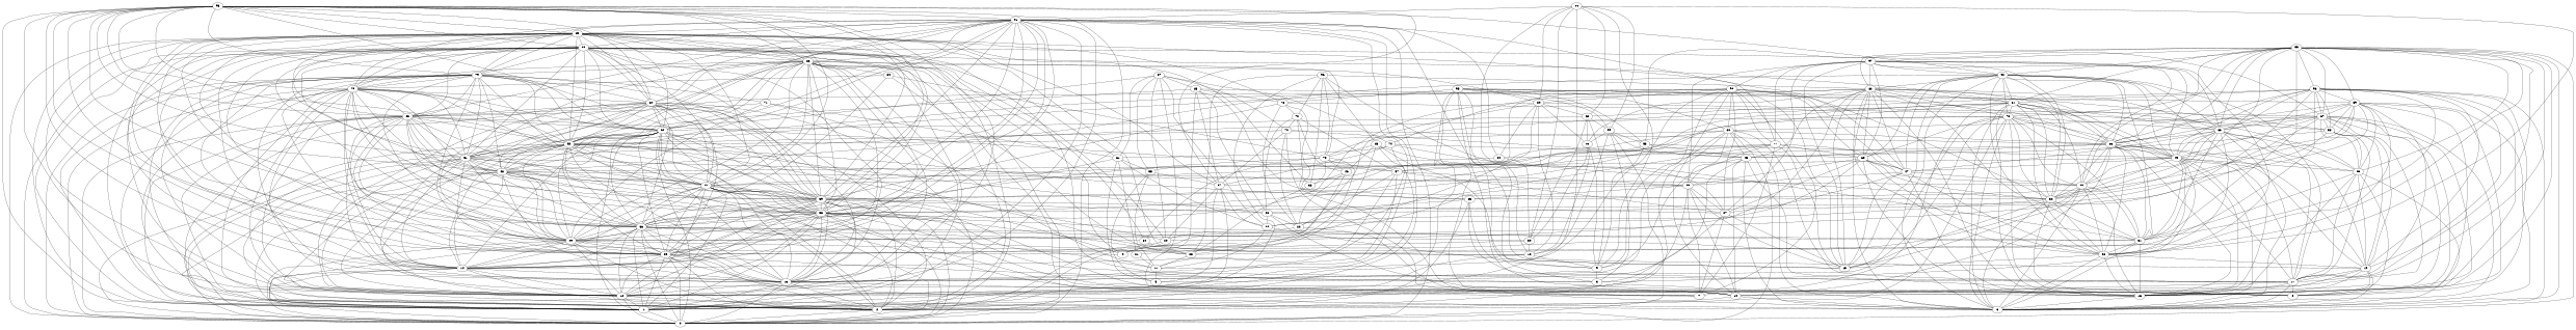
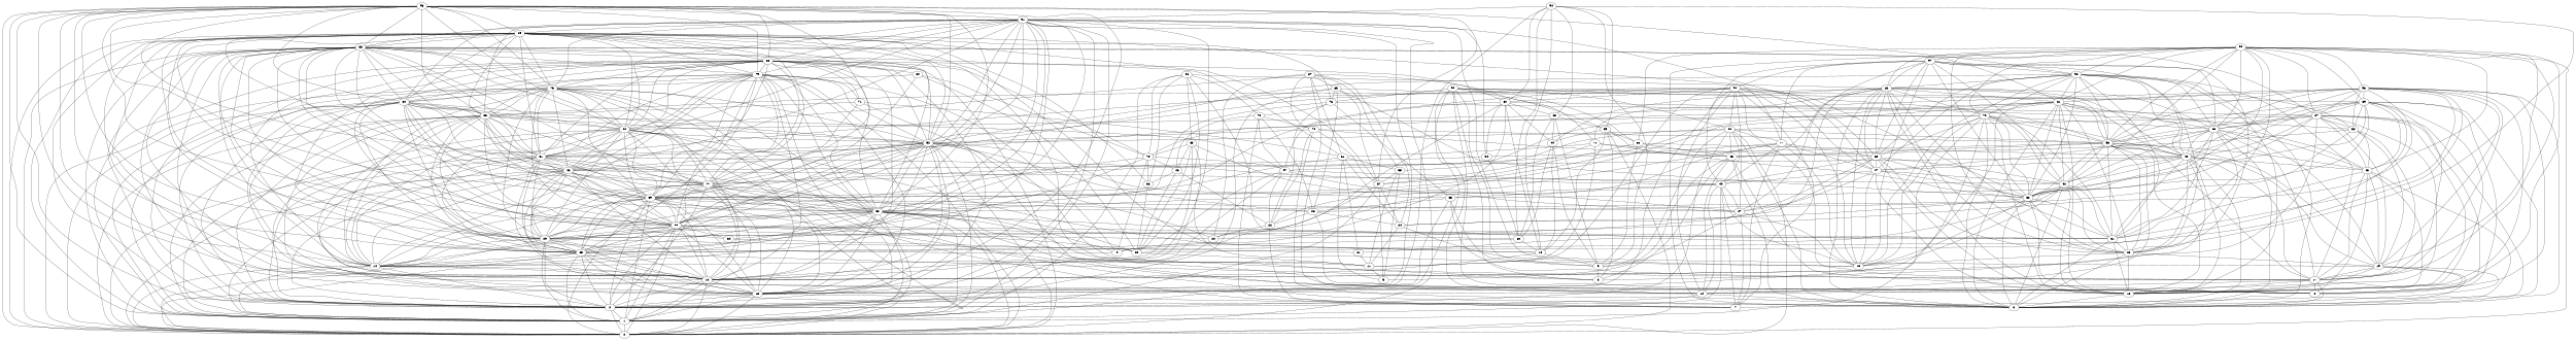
  digraph {
    rankdir=BT
    edge [arrowhead=both]
    0
    1
    2
    12
    13
    14
    25
    29
    36
    38
    39
    41
    48
    51
    52
    59
    60
    62
    63
    64
    75
    79
    86
    88
    89
    91
    98
    99
    37
    40
    78
    95
    96
    10
    20
    35
    85
    94
    67
    81
    18
    83
    90
    57
    80
    93
    71
    73
    84
    61
    77
    76
    54
    49
    92
    70
    68
    87
    82
    55
    53
    74
    47
    97
    65
    45
    17
    56
    22
    69
    44
    30
    72
    66
    58
    19
    43
    26
    46
    3
    9
    4
    5
    11
    27
    21
    23
    24
    42
    33
    34
    32
    6
    16
    28
    31
    7
    8
    15
    0 -> 1
    0 -> 2
    0 -> 12
    0 -> 13
    0 -> 14
    0 -> 25
    0 -> 29
    0 -> 36
    0 -> 38
    0 -> 39
    0 -> 41
    0 -> 48
    0 -> 51
    0 -> 52
    0 -> 59
    0 -> 60
    0 -> 62
    0 -> 63
    0 -> 64
    0 -> 75
    0 -> 79
    0 -> 86
    0 -> 88
    0 -> 89
    0 -> 91
    0 -> 98
    0 -> 99
+   1 -> 2
    1 -> 12
    1 -> 13
    1 -> 14
    1 -> 25
    1 -> 29
    1 -> 36
    1 -> 38
    1 -> 39
    1 -> 41
    1 -> 48
    1 -> 52
    1 -> 62
    1 -> 63
    1 -> 64
    1 -> 75
    1 -> 79
    1 -> 86
    1 -> 88
    1 -> 89
    1 -> 91
    1 -> 98
    1 -> 37
    1 -> 40
    1 -> 78
    1 -> 95
    1 -> 96
    2 -> 12
    2 -> 13
    2 -> 14
    2 -> 25
    2 -> 29
    2 -> 36
    2 -> 38
    2 -> 39
    2 -> 41
    2 -> 48
    2 -> 51
    2 -> 60
    2 -> 62
    2 -> 63
    2 -> 64
    2 -> 75
    2 -> 79
    2 -> 86
    2 -> 88
    2 -> 89
    2 -> 91
+   2 -> 98
    2 -> 10
    2 -> 20
    2 -> 35
    2 -> 85
    2 -> 94
-   12 -> 13
+   13 -> 12
    12 -> 14
    12 -> 25
    12 -> 29
    12 -> 36
    12 -> 38
    12 -> 39
    12 -> 41
    12 -> 48
    12 -> 51
    12 -> 52
    12 -> 63
    12 -> 64
    12 -> 75
    12 -> 79
    12 -> 86
    12 -> 88
    12 -> 89
    12 -> 91
    12 -> 98
    12 -> 67
    12 -> 81
    12 -> 18
    12 -> 83
    13 -> 14
    13 -> 25
    13 -> 29
    13 -> 36
    13 -> 38
    13 -> 39
    13 -> 41
    13 -> 48
    13 -> 51
    13 -> 52
    13 -> 62
    13 -> 64
    13 -> 75
    13 -> 79
    13 -> 86
    13 -> 88
    13 -> 91
    13 -> 98
    13 -> 78
    13 -> 90
    13 -> 57
    14 -> 25
    14 -> 29
    14 -> 36
    14 -> 38
    14 -> 39
    14 -> 41
    14 -> 48
    14 -> 51
    14 -> 52
    14 -> 62
    14 -> 63
    14 -> 75
    14 -> 79
    14 -> 86
    14 -> 88
    14 -> 89
    14 -> 91
    14 -> 98
    14 -> 57
    25 -> 29
    25 -> 36
    25 -> 38
    25 -> 39
    25 -> 41
    25 -> 48
    25 -> 51
    25 -> 52
    25 -> 62
    25 -> 63
    25 -> 64
    25 -> 79
    25 -> 86
    25 -> 88
    25 -> 89
    25 -> 91
    25 -> 98
    25 -> 80
    25 -> 93
    29 -> 36
    29 -> 38
    29 -> 39
    29 -> 41
    29 -> 48
    29 -> 51
    29 -> 52
    29 -> 62
    29 -> 63
    29 -> 64
    29 -> 75
    29 -> 86
    29 -> 88
    29 -> 89
    29 -> 91
    29 -> 98
    29 -> 40
    29 -> 93
    29 -> 71
    36 -> 38
    36 -> 39
    36 -> 41
    36 -> 48
    36 -> 51
    36 -> 52
    36 -> 62
    36 -> 63
    36 -> 64
    36 -> 75
    36 -> 79
    36 -> 88
    36 -> 89
    36 -> 91
    36 -> 98
    36 -> 80
    36 -> 73
    36 -> 84
    38 -> 39
    38 -> 41
    38 -> 48
    38 -> 51
    38 -> 52
    38 -> 62
    38 -> 63
    38 -> 64
    38 -> 75
    38 -> 79
    38 -> 86
    38 -> 89
    38 -> 91
    38 -> 98
    38 -> 67
    38 -> 81
    38 -> 61
    39 -> 41
    39 -> 48
    39 -> 51
    39 -> 52
    39 -> 62
    39 -> 63
    39 -> 64
    39 -> 75
    39 -> 79
    39 -> 86
    39 -> 88
    39 -> 91
    39 -> 98
    39 -> 81
    39 -> 77
    39 -> 76
    41 -> 48
    41 -> 51
    41 -> 52
    41 -> 62
    41 -> 63
    41 -> 64
    41 -> 75
    41 -> 79
    41 -> 86
    41 -> 88
    41 -> 89
    41 -> 98
    41 -> 78
    41 -> 54
    48 -> 51
    48 -> 52
    48 -> 62
    48 -> 63
    48 -> 64
    48 -> 75
    48 -> 79
    48 -> 86
    48 -> 88
    48 -> 89
    48 -> 91
    48 -> 49
    48 -> 92
    51 -> 52
    51 -> 62
    51 -> 63
    51 -> 64
    51 -> 75
    51 -> 79
    51 -> 86
    51 -> 88
    51 -> 89
    51 -> 91
    51 -> 98
    51 -> 78
    51 -> 90
    52 -> 60
    52 -> 62
    52 -> 63
    52 -> 64
    52 -> 75
    52 -> 79
    52 -> 86
    52 -> 88
    52 -> 89
    52 -> 91
    52 -> 98
    52 -> 85
    52 -> 90
    52 -> 70
    59 -> 95
    59 -> 94
    59 -> 68
    60 -> 95
    60 -> 67
    60 -> 90
    62 -> 63
    62 -> 64
    62 -> 75
    62 -> 79
    62 -> 86
    62 -> 88
    62 -> 89
    62 -> 91
    62 -> 98
    62 -> 68
    62 -> 87
    63 -> 64
    63 -> 75
    63 -> 79
    63 -> 88
    63 -> 89
    63 -> 91
    63 -> 98
    63 -> 71
    63 -> 82
    64 -> 75
    64 -> 79
    64 -> 86
    64 -> 88
    64 -> 89
    64 -> 91
    64 -> 98
    75 -> 79
    75 -> 86
    75 -> 88
    75 -> 89
    75 -> 91
    75 -> 98
    75 -> 84
    79 -> 86
    79 -> 88
    79 -> 89
    79 -> 91
    79 -> 98
    86 -> 88
    86 -> 89
    86 -> 91
    86 -> 98
    88 -> 89
    88 -> 91
    88 -> 98
    89 -> 91
    89 -> 98
    91 -> 98
    91 -> 94
    37 -> 89
    37 -> 98
    37 -> 85
    37 -> 70
    37 -> 55
    37 -> 53
    37 -> 74
    40 -> 51
    40 -> 60
    40 -> 57
    40 -> 77
    40 -> 47
    40 -> 97
    40 -> 65
    78 -> 99
    78 -> 81
    78 -> 92
    78 -> 82
    10 -> 52
    10 -> 63
    10 -> 40
    10 -> 95
    10 -> 67
    10 -> 90
    10 -> 87
    10 -> 45
    10 -> 17
    10 -> 56
    20 -> 52
    20 -> 88
    20 -> 37
    20 -> 87
    20 -> 82
    20 -> 22
    35 -> 52
    35 -> 40
    35 -> 76
    35 -> 69
    85 -> 87
    67 -> 88
    67 -> 99
    67 -> 80
    67 -> 93
    67 -> 69
    81 -> 88
    81 -> 99
    81 -> 93
    81 -> 92
    81 -> 82
    18 -> 59
    18 -> 62
    18 -> 89
    18 -> 94
    18 -> 80
    18 -> 44
    18 -> 30
    83 -> 96
    90 -> 97
    57 -> 63
    57 -> 90
    57 -> 73
    57 -> 77
    57 -> 72
    80 -> 86
    80 -> 94
    80 -> 90
    93 -> 99
    71 -> 79
    71 -> 86
    73 -> 86
    73 -> 96
    73 -> 81
    73 -> 83
    73 -> 84
    84 -> 86
    61 -> 88
    61 -> 71
    61 -> 87
    61 -> 74
    77 -> 89
    77 -> 90
    77 -> 97
    76 -> 89
    76 -> 95
    76 -> 85
    54 -> 91
    54 -> 80
    54 -> 56
    49 -> 78
    49 -> 67
    49 -> 81
    49 -> 93
    49 -> 92
    49 -> 82
    49 -> 53
    49 -> 97
    49 -> 56
    49 -> 69
    49 -> 66
    92 -> 98
    92 -> 99
    92 -> 97
    70 -> 87
    70 -> 72
    68 -> 94
    68 -> 80
    68 -> 93
    82 -> 99
    82 -> 96
    82 -> 92
    82 -> 97
    55 -> 60
    55 -> 61
    55 -> 87
    53 -> 59
    53 -> 99
    53 -> 95
    74 -> 87
    74 -> 82
    47 -> 91
    47 -> 90
    47 -> 77
    47 -> 49
    47 -> 92
    47 -> 82
    47 -> 65
    47 -> 66
    97 -> 99
    65 -> 78
    65 -> 90
    65 -> 77
    65 -> 92
    65 -> 82
    65 -> 74
    65 -> 97
    45 -> 59
    45 -> 60
    45 -> 70
    45 -> 82
    45 -> 53
    45 -> 56
    45 -> 58
    17 -> 38
    17 -> 60
    17 -> 99
    17 -> 35
    17 -> 93
    17 -> 49
    17 -> 92
    17 -> 56
    17 -> 69
    17 -> 66
    17 -> 58
    17 -> 19
    17 -> 43
    56 -> 60
    56 -> 99
    56 -> 78
    56 -> 95
    56 -> 67
    56 -> 81
    56 -> 93
    56 -> 92
    56 -> 70
    56 -> 82
    56 -> 69
    56 -> 66
    22 -> 57
    22 -> 77
    22 -> 76
    22 -> 70
    22 -> 26
    22 -> 46
    69 -> 99
    69 -> 85
    69 -> 93
    44 -> 59
    44 -> 80
    44 -> 68
    44 -> 82
    30 -> 36
    30 -> 94
    30 -> 54
    30 -> 68
    30 -> 44
    72 -> 96
    72 -> 76
    66 -> 99
    66 -> 78
    66 -> 67
    66 -> 81
    66 -> 93
    66 -> 92
    66 -> 82
    66 -> 97
    66 -> 69
    58 -> 95
    58 -> 67
    58 -> 93
    58 -> 76
    58 -> 69
    19 -> 91
    19 -> 99
    19 -> 67
    19 -> 93
    19 -> 49
    19 -> 56
    19 -> 66
    19 -> 58
    19 -> 43
    19 -> 28
    43 -> 99
    43 -> 67
    43 -> 81
    43 -> 49
    43 -> 56
    43 -> 69
    43 -> 66
    43 -> 58
    26 -> 39
    26 -> 52
    26 -> 35
    26 -> 85
    26 -> 72
    26 -> 58
    46 -> 83
    46 -> 73
    46 -> 72
    3 -> 25
    3 -> 59
    3 -> 89
    3 -> 95
    3 -> 49
    3 -> 45
    3 -> 9
    9 -> 60
    9 -> 95
    9 -> 35
    9 -> 94
    9 -> 18
    9 -> 68
    9 -> 53
    9 -> 45
    9 -> 44
    4 -> 41
    4 -> 79
    4 -> 88
    4 -> 80
    4 -> 73
    4 -> 30
    5 -> 37
    5 -> 61
    5 -> 55
    5 -> 11
    5 -> 27
    11 -> 38
    11 -> 90
    11 -> 71
    11 -> 55
    11 -> 74
    11 -> 21
    11 -> 23
    11 -> 24
    27 -> 39
    27 -> 40
    27 -> 83
    27 -> 90
    27 -> 57
    27 -> 47
    27 -> 97
    27 -> 65
    21 -> 29
    21 -> 61
    21 -> 42
    23 -> 36
    23 -> 38
    23 -> 96
    23 -> 83
    23 -> 84
    23 -> 69
    23 -> 46
    23 -> 33
    23 -> 34
    24 -> 37
    24 -> 61
    24 -> 87
    24 -> 65
    24 -> 26
    24 -> 32
    42 -> 48
    42 -> 99
    42 -> 78
    42 -> 81
    42 -> 49
    42 -> 47
    42 -> 97
    42 -> 65
    42 -> 56
    42 -> 66
    33 -> 89
    33 -> 96
    33 -> 73
    33 -> 46
    34 -> 36
    34 -> 88
    34 -> 73
    32 -> 99
    32 -> 78
    32 -> 85
    32 -> 81
    32 -> 90
    32 -> 49
    32 -> 92
    32 -> 74
-   28 -> 47
+   32 -> 47
    32 -> 97
    32 -> 65
    32 -> 56
    32 -> 69
    32 -> 66
    32 -> 42
    6 -> 25
    6 -> 60
    6 -> 75
    6 -> 99
    6 -> 78
    6 -> 10
    6 -> 67
    6 -> 81
    6 -> 93
    6 -> 49
    6 -> 92
    6 -> 70
    6 -> 82
    6 -> 45
    6 -> 17
    6 -> 69
    6 -> 66
    6 -> 19
    6 -> 43
    6 -> 42
    6 -> 32
    6 -> 16
    6 -> 28
    6 -> 31
    16 -> 88
    16 -> 99
    16 -> 78
    16 -> 67
    16 -> 81
    16 -> 93
    16 -> 49
    16 -> 92
    16 -> 82
    16 -> 47
    16 -> 65
    16 -> 17
    16 -> 56
    16 -> 69
    16 -> 19
    16 -> 43
    16 -> 42
    16 -> 32
    16 -> 28
    16 -> 31
    28 -> 99
    28 -> 94
    28 -> 81
    28 -> 49
    28 -> 92
    28 -> 82
    28 -> 97
    28 -> 65
    28 -> 56
    28 -> 66
    28 -> 42
    28 -> 32
    28 -> 31
    31 -> 36
    31 -> 38
    31 -> 99
    31 -> 78
    31 -> 96
    31 -> 93
    31 -> 49
    31 -> 92
    31 -> 82
    31 -> 56
    31 -> 66
    31 -> 43
    31 -> 42
    31 -> 32
    7 -> 13
    7 -> 41
    7 -> 40
    7 -> 90
    7 -> 77
    7 -> 22
    7 -> 72
    7 -> 19
    7 -> 27
    8 -> 38
    8 -> 39
    8 -> 95
    8 -> 67
    8 -> 93
    8 -> 45
    8 -> 17
    8 -> 69
    8 -> 19
    8 -> 43
    8 -> 26
    15 -> 40
    15 -> 78
    15 -> 83
    15 -> 90
    15 -> 77
    15 -> 92
    15 -> 82
    15 -> 47
    15 -> 97
    15 -> 27
    15 -> 24
    15 -> 42
    15 -> 32
    15 -> 28
  }
